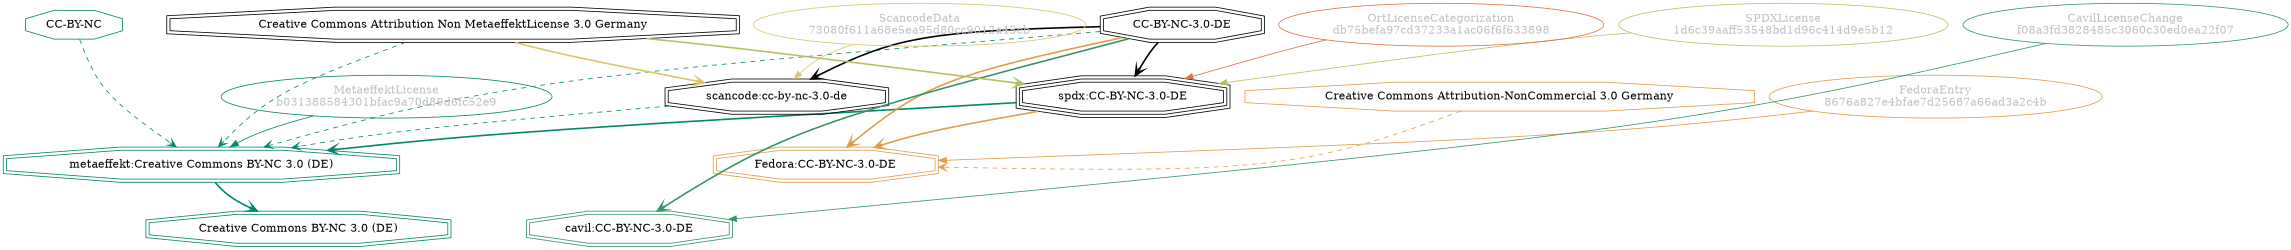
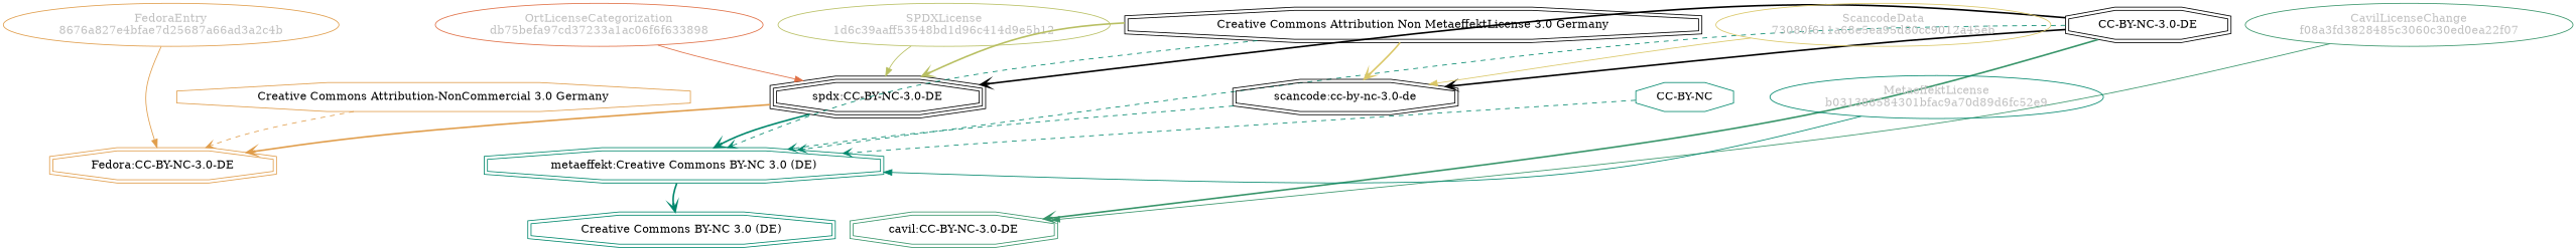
  strict digraph {
    splines=curved
    node [shape=doubleoctagon]
    edge [color="#00876c" weight=0.5 arrowhead=vee style=bold]
    n1 [color="#b8bf62" fillcolor="beige;1" fontcolor=gray label="SPDXLicense\n1d6c39aaff53548bd1d96c414d9e5b12" shape=ellipse]
    n2 [label="spdx:CC-BY-NC-3.0-DE" shape=tripleoctagon]
    n3 [color="#e09d4b" label="Fedora:CC-BY-NC-3.0-DE"]
    n4 [color="#00876c" label="metaeffekt:Creative Commons BY-NC 3.0 (DE)"]
    n5 [color="#00876c" label="Creative Commons BY-NC 3.0 (DE)"]
    n6 [label="CC-BY-NC-3.0-DE"]
    n7 [label="scancode:cc-by-nc-3.0-de"]
    n8 [color="#379469" label="cavil:CC-BY-NC-3.0-DE"]
    n9 [label="Creative Commons Attribution Non MetaeffektLicense 3.0 Germany"]
    n10 [color="#e09d4b" fillcolor="beige;1" fontcolor=gray label="FedoraEntry\n8676a827e4bfae7d25687a66ad3a2c4b" shape=ellipse]
    n11 [color="#e09d4b" label="Creative Commons Attribution-NonCommercial 3.0 Germany" shape=octagon]
    n12 [color="#dac767" fillcolor="beige;1" fontcolor=gray label="ScancodeData\n73080f611a68e5ea95d80cc9012a45eb" shape=ellipse]
    n13 [color="#e06f45" fillcolor="beige;1" fontcolor=gray label="OrtLicenseCategorization\ndb75befa97cd37233a1ac06f6f633898" shape=ellipse]
    n14 [color="#379469" fillcolor="beige;1" fontcolor=gray label="CavilLicenseChange\nf08a3fd3828485c3060c30ed0ea22f07" shape=ellipse]
    n15 [color="#00876c" label="CC-BY-NC" shape=octagon]
    n16 [color="#00876c" fillcolor="beige;1" fontcolor=gray label="MetaeffektLicense\nb031388584301bfac9a70d89d6fc52e9" shape=ellipse]
    n1 -> n2 [color="#b8bf62" arrowhead="" style=""]
    n2 -> n3 [color="#e09d4b" weight=0.7]
    n2 -> n4 [weight=0.7]
    n4 -> n5 [weight=0.7]
    n6 -> n2 [weight=0.7 color=""]
-   n6 -> n3 [color="#e09d4b" weight=0.7]
    n6 -> n4 [style=dashed]
    n6 -> n7 [weight=0.7 color=""]
    n6 -> n8 [color="#379469" weight=0.7]
    n7 -> n4 [style=dashed]
    n9 -> n2 [color="#b8bf62" weight=0.7]
    n9 -> n4 [style=dashed]
    n9 -> n7 [color="#dac767" weight=0.7]
    n10 -> n3 [color="#e09d4b" arrowhead="" style=""]
    n11 -> n3 [color="#e09d4b" style=dashed]
    n12 -> n7 [color="#dac767" arrowhead="" style=""]
    n13 -> n2 [color="#e06f45" arrowhead="" style=""]
    n14 -> n8 [color="#379469" arrowhead="" style=""]
    n15 -> n4 [style=dashed]
    n16 -> n4 [arrowhead="" style=""]
  }
